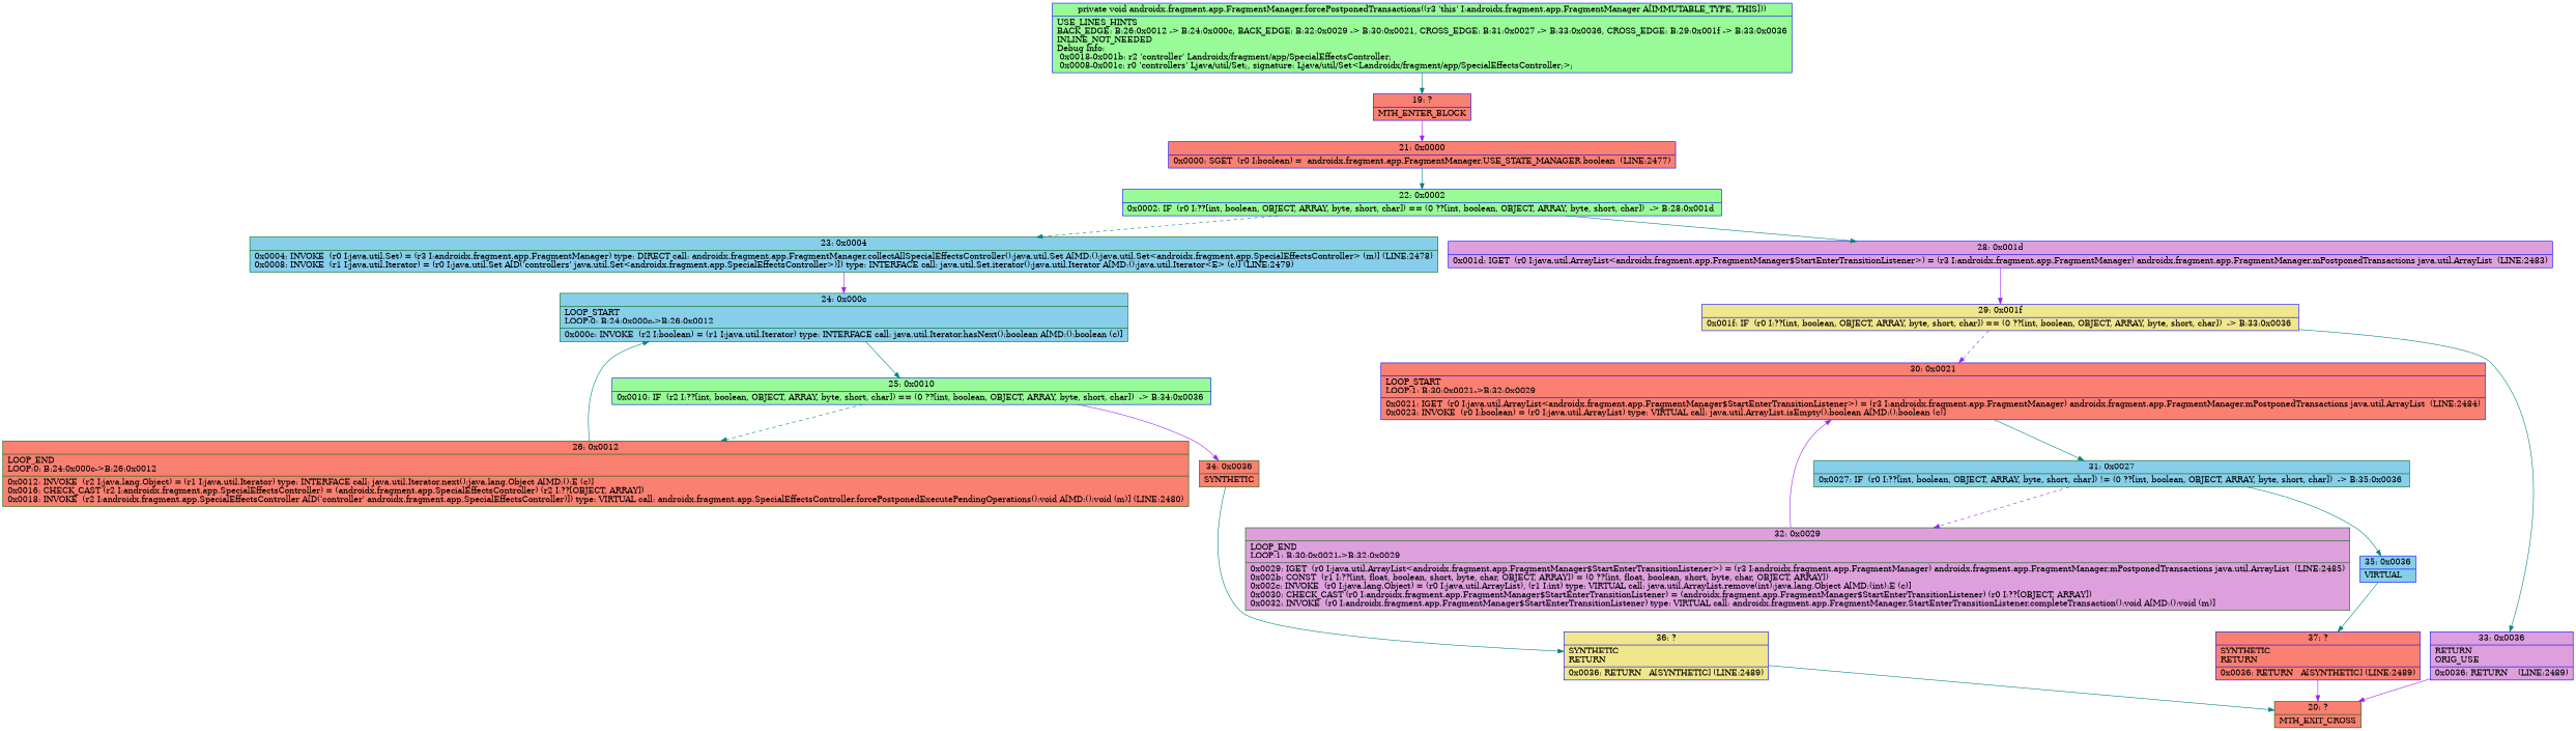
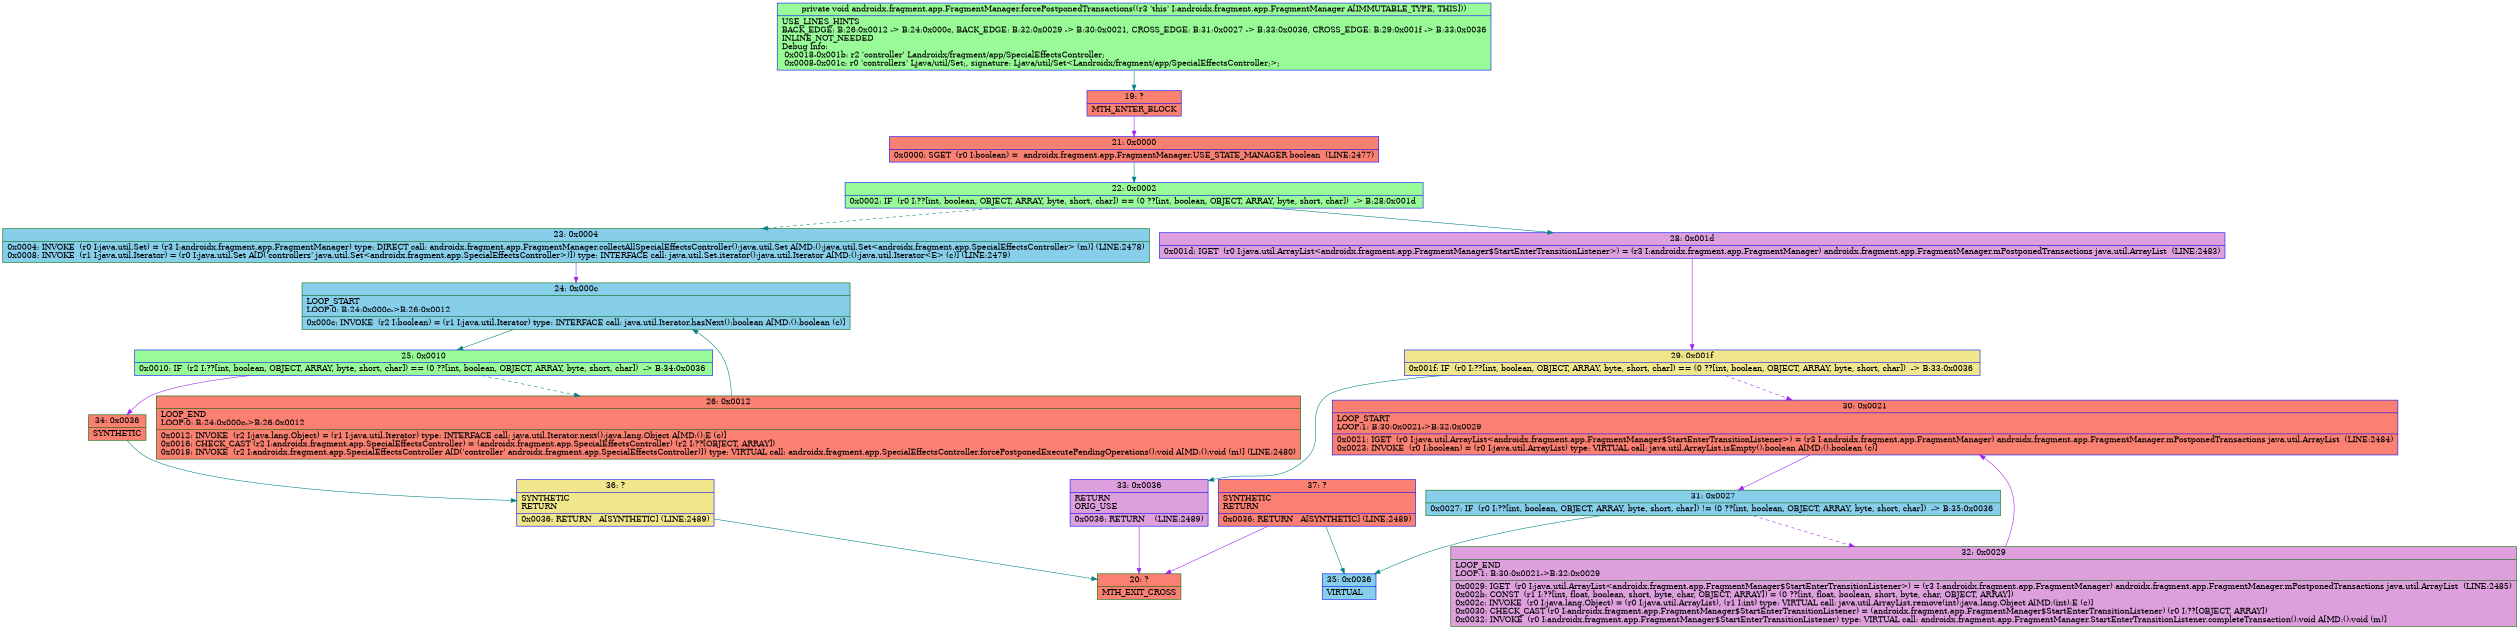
  digraph {
    node [color=blue fillcolor=salmon shape=record style=filled]
    edge [color=teal]
    n1 [label="{19\:\ ?|MTH_ENTER_BLOCK\l}"]
    n2 [label="{21\:\ 0x0000|0x0000: SGET  (r0 I:boolean) =  androidx.fragment.app.FragmentManager.USE_STATE_MANAGER boolean  (LINE:2477)\l}"]
    n3 [fillcolor=palegreen label="{22\:\ 0x0002|0x0002: IF  (r0 I:??[int, boolean, OBJECT, ARRAY, byte, short, char]) == (0 ??[int, boolean, OBJECT, ARRAY, byte, short, char])  \-\> B:28:0x001d \l}"]
    n4 [color=darkgreen fillcolor=skyblue label="{23\:\ 0x0004|0x0004: INVOKE  (r0 I:java.util.Set) = (r3 I:androidx.fragment.app.FragmentManager) type: DIRECT call: androidx.fragment.app.FragmentManager.collectAllSpecialEffectsController():java.util.Set A[MD:():java.util.Set\<androidx.fragment.app.SpecialEffectsController\> (m)] (LINE:2478)\l0x0008: INVOKE  (r1 I:java.util.Iterator) = (r0 I:java.util.Set A[D('controllers' java.util.Set\<androidx.fragment.app.SpecialEffectsController\>)]) type: INTERFACE call: java.util.Set.iterator():java.util.Iterator A[MD:():java.util.Iterator\<E\> (c)] (LINE:2479)\l}"]
    n5 [fillcolor=plum label="{28\:\ 0x001d|0x001d: IGET  (r0 I:java.util.ArrayList\<androidx.fragment.app.FragmentManager$StartEnterTransitionListener\>) = (r3 I:androidx.fragment.app.FragmentManager) androidx.fragment.app.FragmentManager.mPostponedTransactions java.util.ArrayList  (LINE:2483)\l}"]
    n6 [color=darkgreen fillcolor=skyblue label="{24\:\ 0x000c|LOOP_START\lLOOP:0: B:24:0x000c\-\>B:26:0x0012\l|0x000c: INVOKE  (r2 I:boolean) = (r1 I:java.util.Iterator) type: INTERFACE call: java.util.Iterator.hasNext():boolean A[MD:():boolean (c)]\l}"]
    n7 [fillcolor=khaki label="{29\:\ 0x001f|0x001f: IF  (r0 I:??[int, boolean, OBJECT, ARRAY, byte, short, char]) == (0 ??[int, boolean, OBJECT, ARRAY, byte, short, char])  \-\> B:33:0x0036 \l}"]
    n8 [fillcolor=palegreen label="{25\:\ 0x0010|0x0010: IF  (r2 I:??[int, boolean, OBJECT, ARRAY, byte, short, char]) == (0 ??[int, boolean, OBJECT, ARRAY, byte, short, char])  \-\> B:34:0x0036 \l}"]
    n9 [color=darkgreen label="{26\:\ 0x0012|LOOP_END\lLOOP:0: B:24:0x000c\-\>B:26:0x0012\l|0x0012: INVOKE  (r2 I:java.lang.Object) = (r1 I:java.util.Iterator) type: INTERFACE call: java.util.Iterator.next():java.lang.Object A[MD:():E (c)]\l0x0016: CHECK_CAST (r2 I:androidx.fragment.app.SpecialEffectsController) = (androidx.fragment.app.SpecialEffectsController) (r2 I:??[OBJECT, ARRAY]) \l0x0018: INVOKE  (r2 I:androidx.fragment.app.SpecialEffectsController A[D('controller' androidx.fragment.app.SpecialEffectsController)]) type: VIRTUAL call: androidx.fragment.app.SpecialEffectsController.forcePostponedExecutePendingOperations():void A[MD:():void (m)] (LINE:2480)\l}"]
    n10 [color=darkgreen label="{34\:\ 0x0036|SYNTHETIC\l}"]
    n11 [fillcolor=khaki label="{36\:\ ?|SYNTHETIC\lRETURN\l|0x0036: RETURN   A[SYNTHETIC] (LINE:2489)\l}"]
    n12 [color=darkgreen label="{20\:\ ?|MTH_EXIT_CROSS\l}"]
    n13 [label="{30\:\ 0x0021|LOOP_START\lLOOP:1: B:30:0x0021\-\>B:32:0x0029\l|0x0021: IGET  (r0 I:java.util.ArrayList\<androidx.fragment.app.FragmentManager$StartEnterTransitionListener\>) = (r3 I:androidx.fragment.app.FragmentManager) androidx.fragment.app.FragmentManager.mPostponedTransactions java.util.ArrayList  (LINE:2484)\l0x0023: INVOKE  (r0 I:boolean) = (r0 I:java.util.ArrayList) type: VIRTUAL call: java.util.ArrayList.isEmpty():boolean A[MD:():boolean (c)]\l}"]
    n14 [fillcolor=plum label="{33\:\ 0x0036|RETURN\lORIG_USE\l|0x0036: RETURN    (LINE:2489)\l}"]
    n15 [color=darkgreen fillcolor=skyblue label="{31\:\ 0x0027|0x0027: IF  (r0 I:??[int, boolean, OBJECT, ARRAY, byte, short, char]) != (0 ??[int, boolean, OBJECT, ARRAY, byte, short, char])  \-\> B:35:0x0036 \l}"]
    n16 [color=darkgreen fillcolor=plum label="{32\:\ 0x0029|LOOP_END\lLOOP:1: B:30:0x0021\-\>B:32:0x0029\l|0x0029: IGET  (r0 I:java.util.ArrayList\<androidx.fragment.app.FragmentManager$StartEnterTransitionListener\>) = (r3 I:androidx.fragment.app.FragmentManager) androidx.fragment.app.FragmentManager.mPostponedTransactions java.util.ArrayList  (LINE:2485)\l0x002b: CONST  (r1 I:??[int, float, boolean, short, byte, char, OBJECT, ARRAY]) = (0 ??[int, float, boolean, short, byte, char, OBJECT, ARRAY]) \l0x002c: INVOKE  (r0 I:java.lang.Object) = (r0 I:java.util.ArrayList), (r1 I:int) type: VIRTUAL call: java.util.ArrayList.remove(int):java.lang.Object A[MD:(int):E (c)]\l0x0030: CHECK_CAST (r0 I:androidx.fragment.app.FragmentManager$StartEnterTransitionListener) = (androidx.fragment.app.FragmentManager$StartEnterTransitionListener) (r0 I:??[OBJECT, ARRAY]) \l0x0032: INVOKE  (r0 I:androidx.fragment.app.FragmentManager$StartEnterTransitionListener) type: VIRTUAL call: androidx.fragment.app.FragmentManager.StartEnterTransitionListener.completeTransaction():void A[MD:():void (m)]\l}"]
    n17 [fillcolor=skyblue label="{35\:\ 0x0036|VIRTUAL\l}"]
    n18 [label="{37\:\ ?|SYNTHETIC\lRETURN\l|0x0036: RETURN   A[SYNTHETIC] (LINE:2489)\l}"]
    n19 [fillcolor=palegreen label="{private void androidx.fragment.app.FragmentManager.forcePostponedTransactions((r3 'this' I:androidx.fragment.app.FragmentManager A[IMMUTABLE_TYPE, THIS]))  | USE_LINES_HINTS\lBACK_EDGE: B:26:0x0012 \-\> B:24:0x000c, BACK_EDGE: B:32:0x0029 \-\> B:30:0x0021, CROSS_EDGE: B:31:0x0027 \-\> B:33:0x0036, CROSS_EDGE: B:29:0x001f \-\> B:33:0x0036\lINLINE_NOT_NEEDED\lDebug Info:\l  0x0018\-0x001b: r2 'controller' Landroidx\/fragment\/app\/SpecialEffectsController;\l  0x0008\-0x001c: r0 'controllers' Ljava\/util\/Set;, signature: Ljava\/util\/Set\<Landroidx\/fragment\/app\/SpecialEffectsController;\>;\l}"]
    n1 -> n2 [color=purple]
    n2 -> n3
    n3 -> n4 [style=dashed]
    n3 -> n5
    n4 -> n6 [color=purple]
    n5 -> n7 [color=purple]
    n6 -> n8
    n7 -> n13 [color=purple style=dashed]
    n7 -> n14
    n8 -> n9 [style=dashed]
    n8 -> n10 [color=purple]
    n9 -> n6
    n10 -> n11
    n11 -> n12
-   n13 -> n15
+   n13 -> n15 [color=purple]
    n14 -> n12 [color=purple]
    n15 -> n16 [color=purple style=dashed]
    n15 -> n17
    n16 -> n13 [color=purple]
-   n17 -> n18
+   n18 -> n17
    n18 -> n12 [color=purple]
    n19 -> n1
  }
